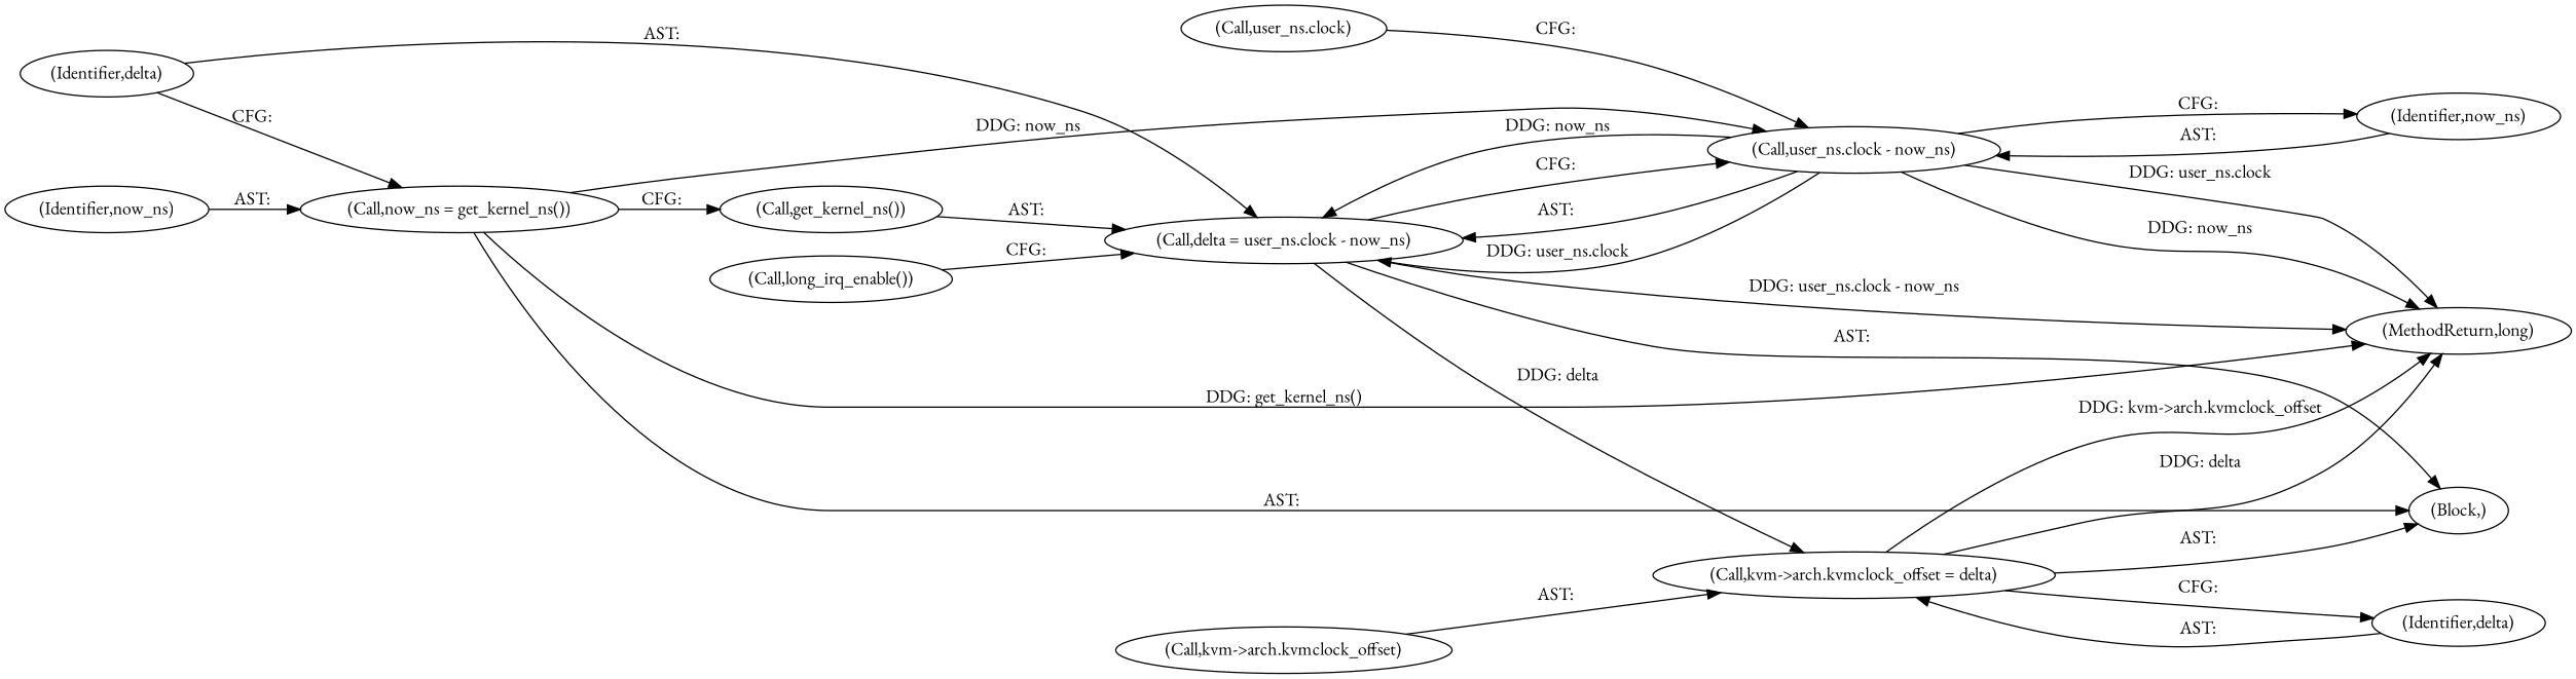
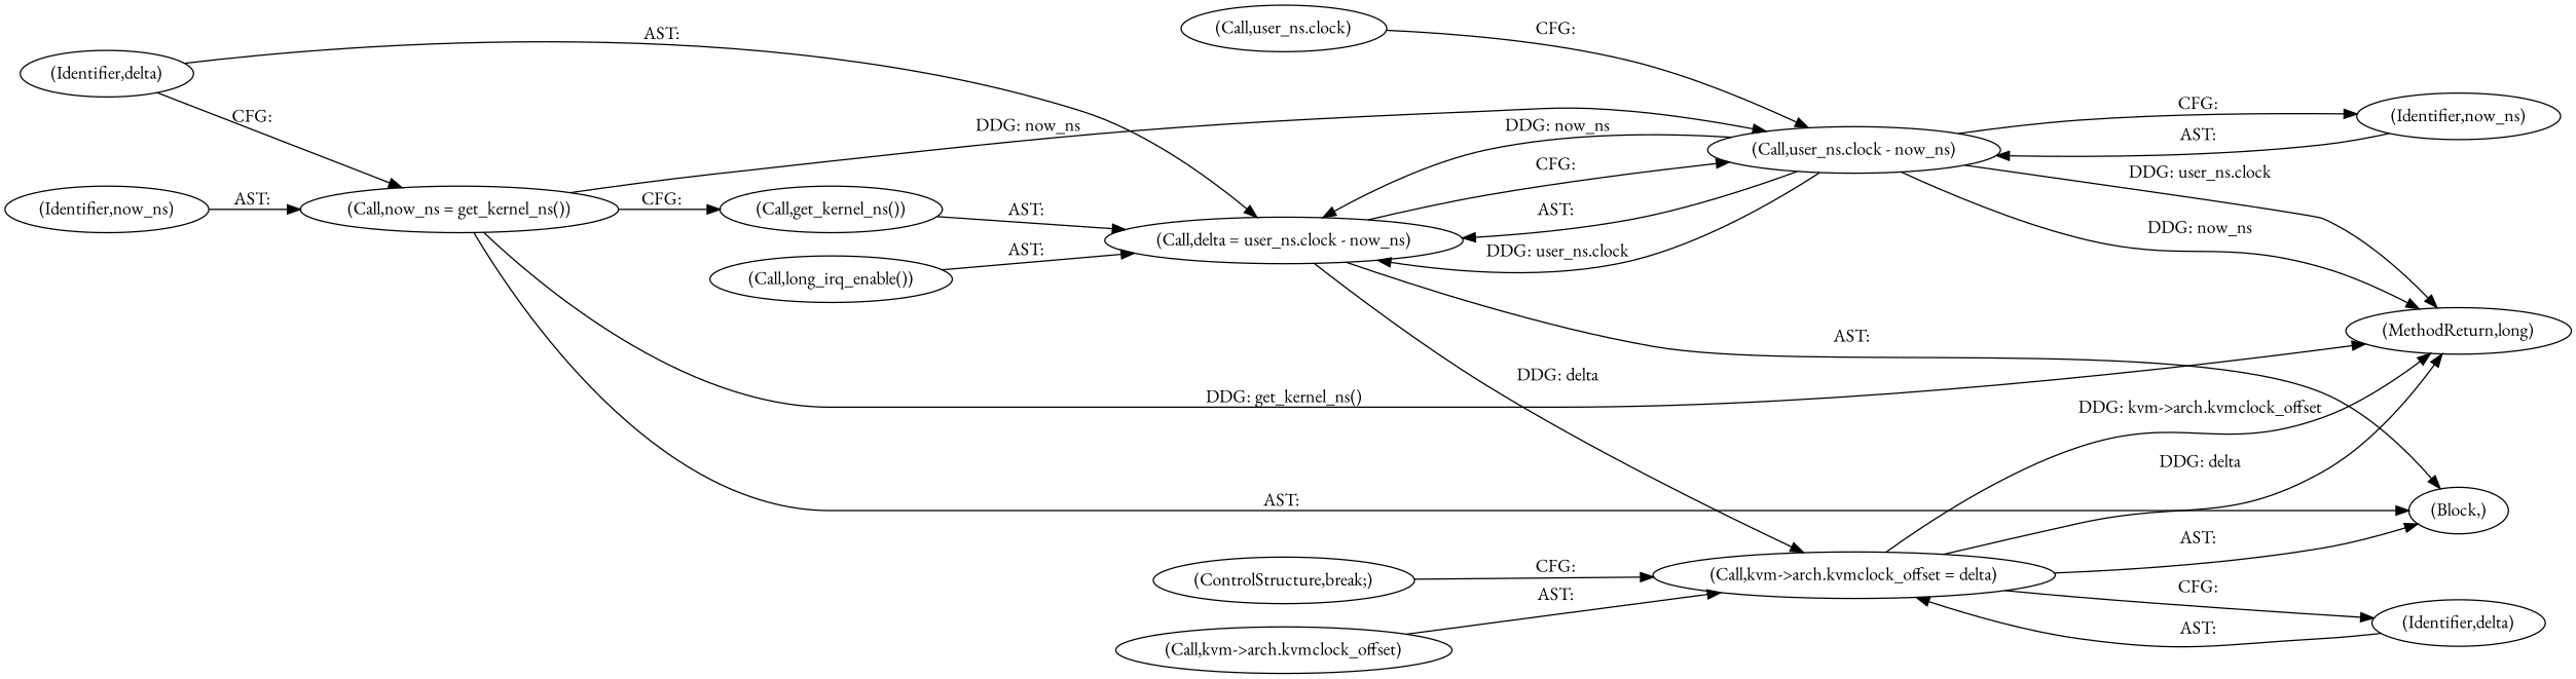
  digraph {
    fontname="EB Garamond"
    rankdir=LR
    node [fontname="EB Garamond"]
    edge [fontname="EB Garamond"]
    n1 [label="(Call,delta = user_ns.clock - now_ns)"]
    n2 [label="(Call,user_ns.clock - now_ns)"]
    n3 [label="(Call,kvm->arch.kvmclock_offset = delta)"]
    n4 [label="(MethodReturn,long)"]
    n5 [label="(Block,)"]
    n6 [label="(Identifier,now_ns)"]
    n7 [label="(Identifier,delta)"]
    n8 [label="(Call,now_ns = get_kernel_ns())"]
    n9 [label="(Call,get_kernel_ns())"]
    n10 [label="(Identifier,now_ns)"]
+   n11 [label="(ControlStructure,break;)"]
    n12 [label="(Call,user_ns.clock)"]
    n13 [label="(Call,kvm->arch.kvmclock_offset)"]
    n14 [label="(Call,long_irq_enable())"]
    n15 [label="(Identifier,delta)"]
    n1 -> n2 [label="CFG: "]
    n1 -> n3 [label="DDG: delta"]
-   n1 -> n4 [label="DDG: user_ns.clock - now_ns"]
    n1 -> n5 [label="AST: "]
    n2 -> n1 [label="AST: "]
    n2 -> n1 [label="DDG: user_ns.clock"]
    n2 -> n1 [label="DDG: now_ns"]
    n2 -> n4 [label="DDG: now_ns"]
    n2 -> n4 [label="DDG: user_ns.clock"]
    n2 -> n6 [label="CFG: "]
    n3 -> n4 [label="DDG: kvm->arch.kvmclock_offset"]
    n3 -> n4 [label="DDG: delta"]
    n3 -> n5 [label="AST: "]
    n3 -> n7 [label="CFG: "]
    n6 -> n2 [label="AST: "]
    n7 -> n3 [label="AST: "]
    n8 -> n2 [label="DDG: now_ns"]
    n8 -> n4 [label="DDG: get_kernel_ns()"]
    n8 -> n5 [label="AST: "]
    n8 -> n9 [label="CFG: "]
    n9 -> n1 [label="AST: "]
    n10 -> n8 [label="AST: "]
+   n11 -> n3 [label="CFG: "]
    n12 -> n2 [label="CFG: "]
    n13 -> n3 [label="AST: "]
-   n14 -> n1 [label="CFG: "]
+   n14 -> n1 [label="AST: "]
    n15 -> n1 [label="AST: "]
    n15 -> n8 [label="CFG: "]
  }
